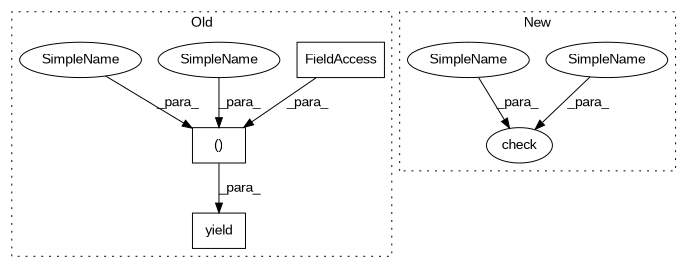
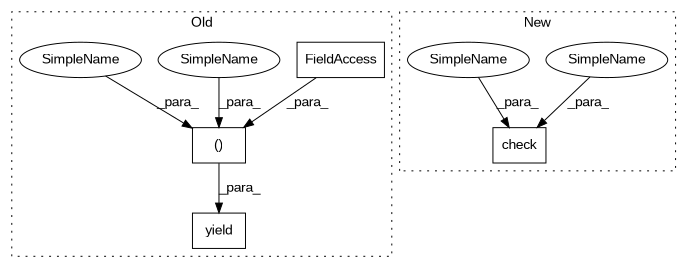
  digraph {
    fontname="Liberation Sans"
    node [a=42 l=4 s=4284 shape=box fontname="Liberation Sans"]
    edge [fontname="Liberation Sans"]
    n1 [a=106 l=63 label="()"]
    n2 [a=22 l=5 label=FieldAccess]
    n3 [a=112 l=18 label=yield s=4266]
    n4 [label=SimpleName s=4321 shape=ellipse]
    n5 [l=6 label=SimpleName s=4302 shape=ellipse]
-   n6 [a=32 l="6,1" label=check s="4266,4293" shape=ellipse]
+   n6 [a=32 l="6,1" label=check s="4266,4293"]
    n7 [label=SimpleName s=4279 shape=ellipse]
    n8 [l=6 label=SimpleName s=4272 shape=ellipse]
    subgraph cluster_1 {
      label=Old
      style=dotted
      n1
      n2
      n3
      n4
      n5
    }
    subgraph cluster_2 {
      label=New
      style=dotted
      n6
      n7
      n8
    }
    n1 -> n3 [label=_para_]
    n2 -> n1 [label=_para_]
    n4 -> n1 [label=_para_]
    n5 -> n1 [label=_para_]
    n7 -> n6 [label=_para_]
    n8 -> n6 [label=_para_]
  }
